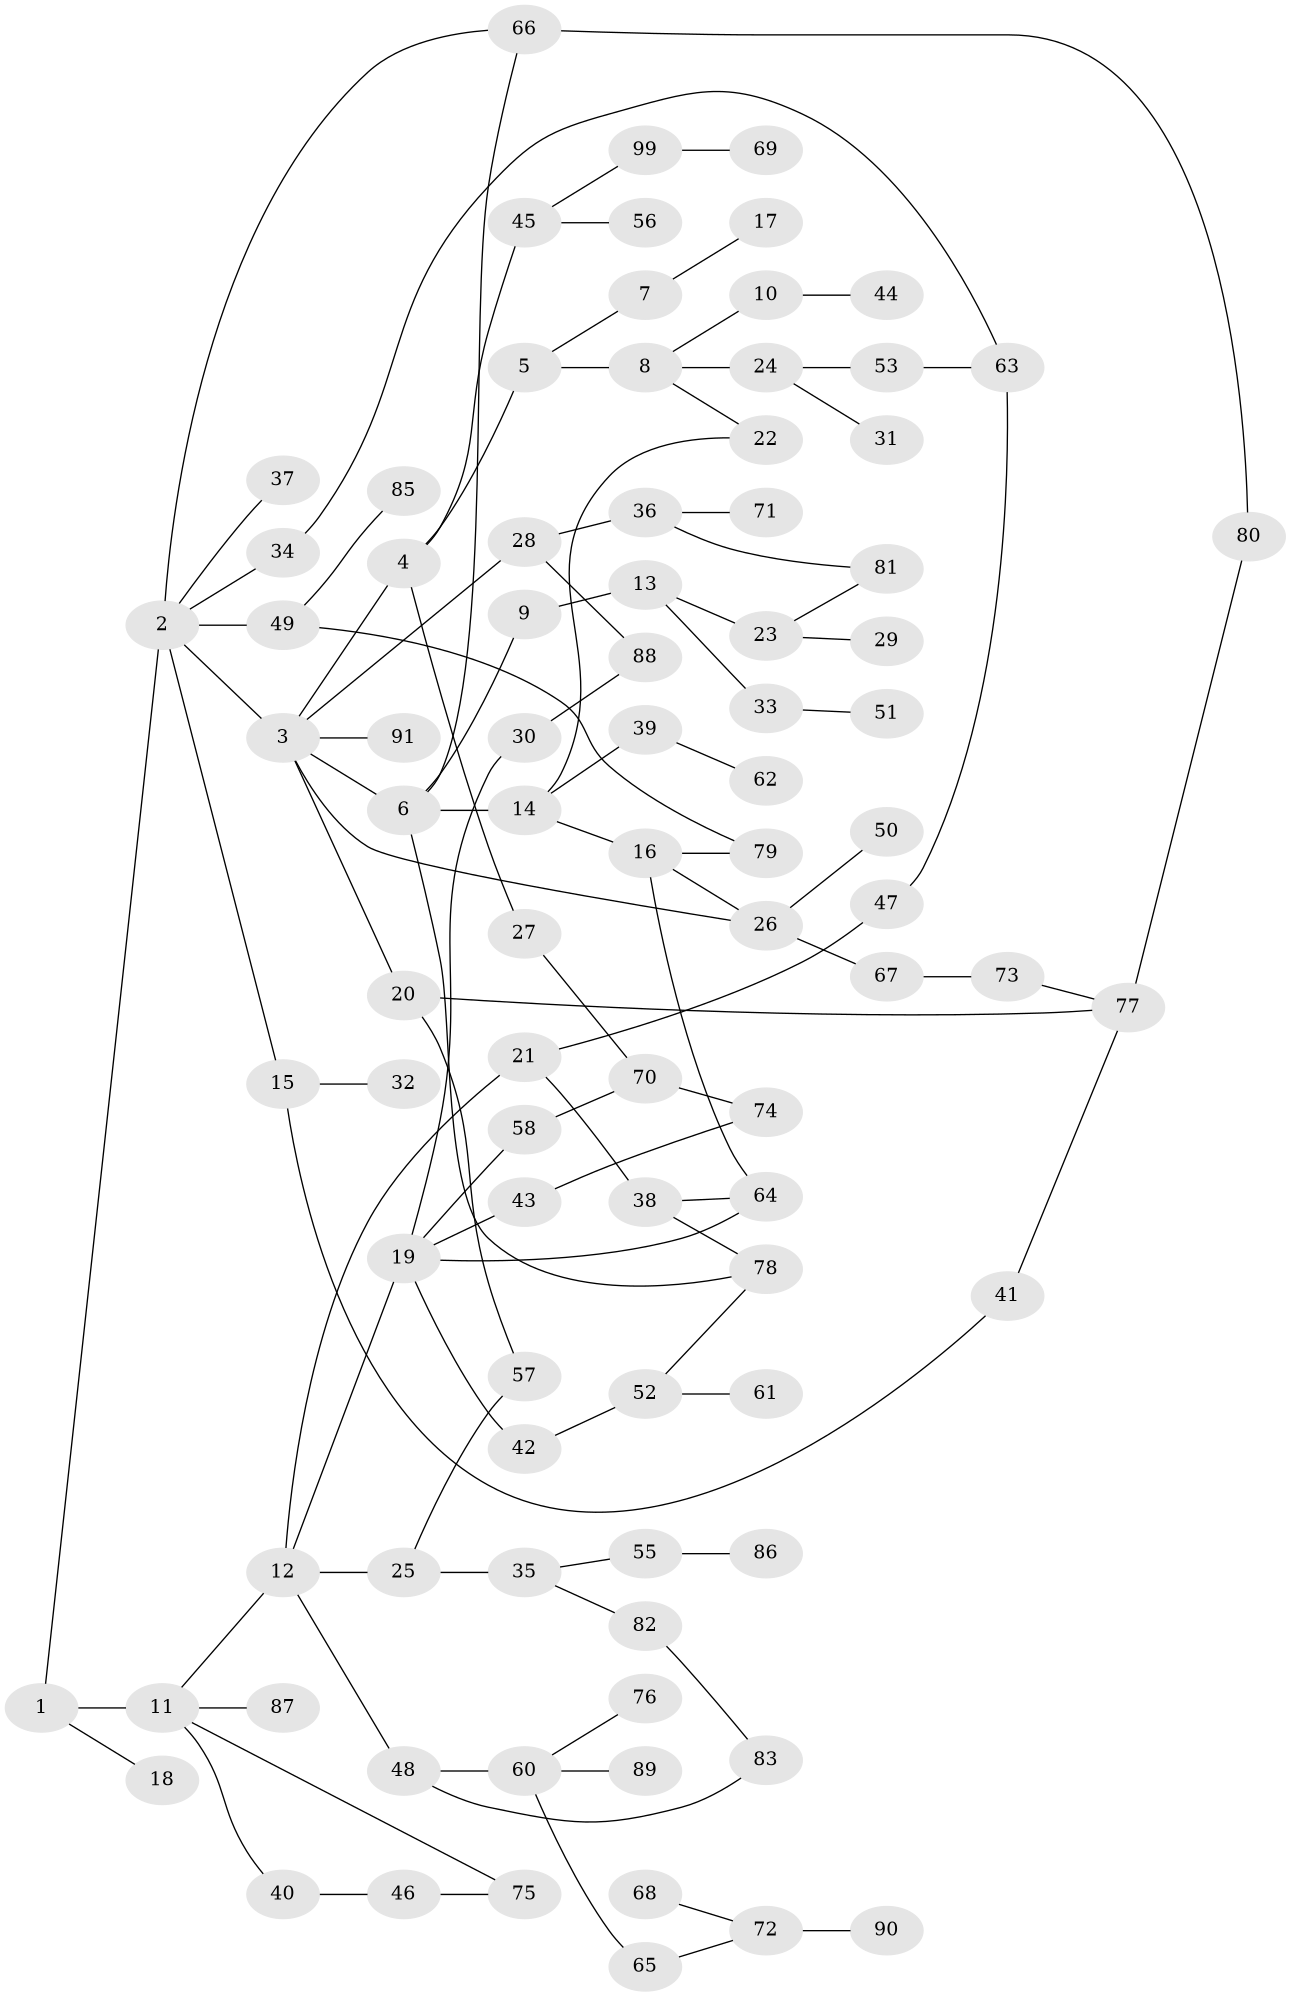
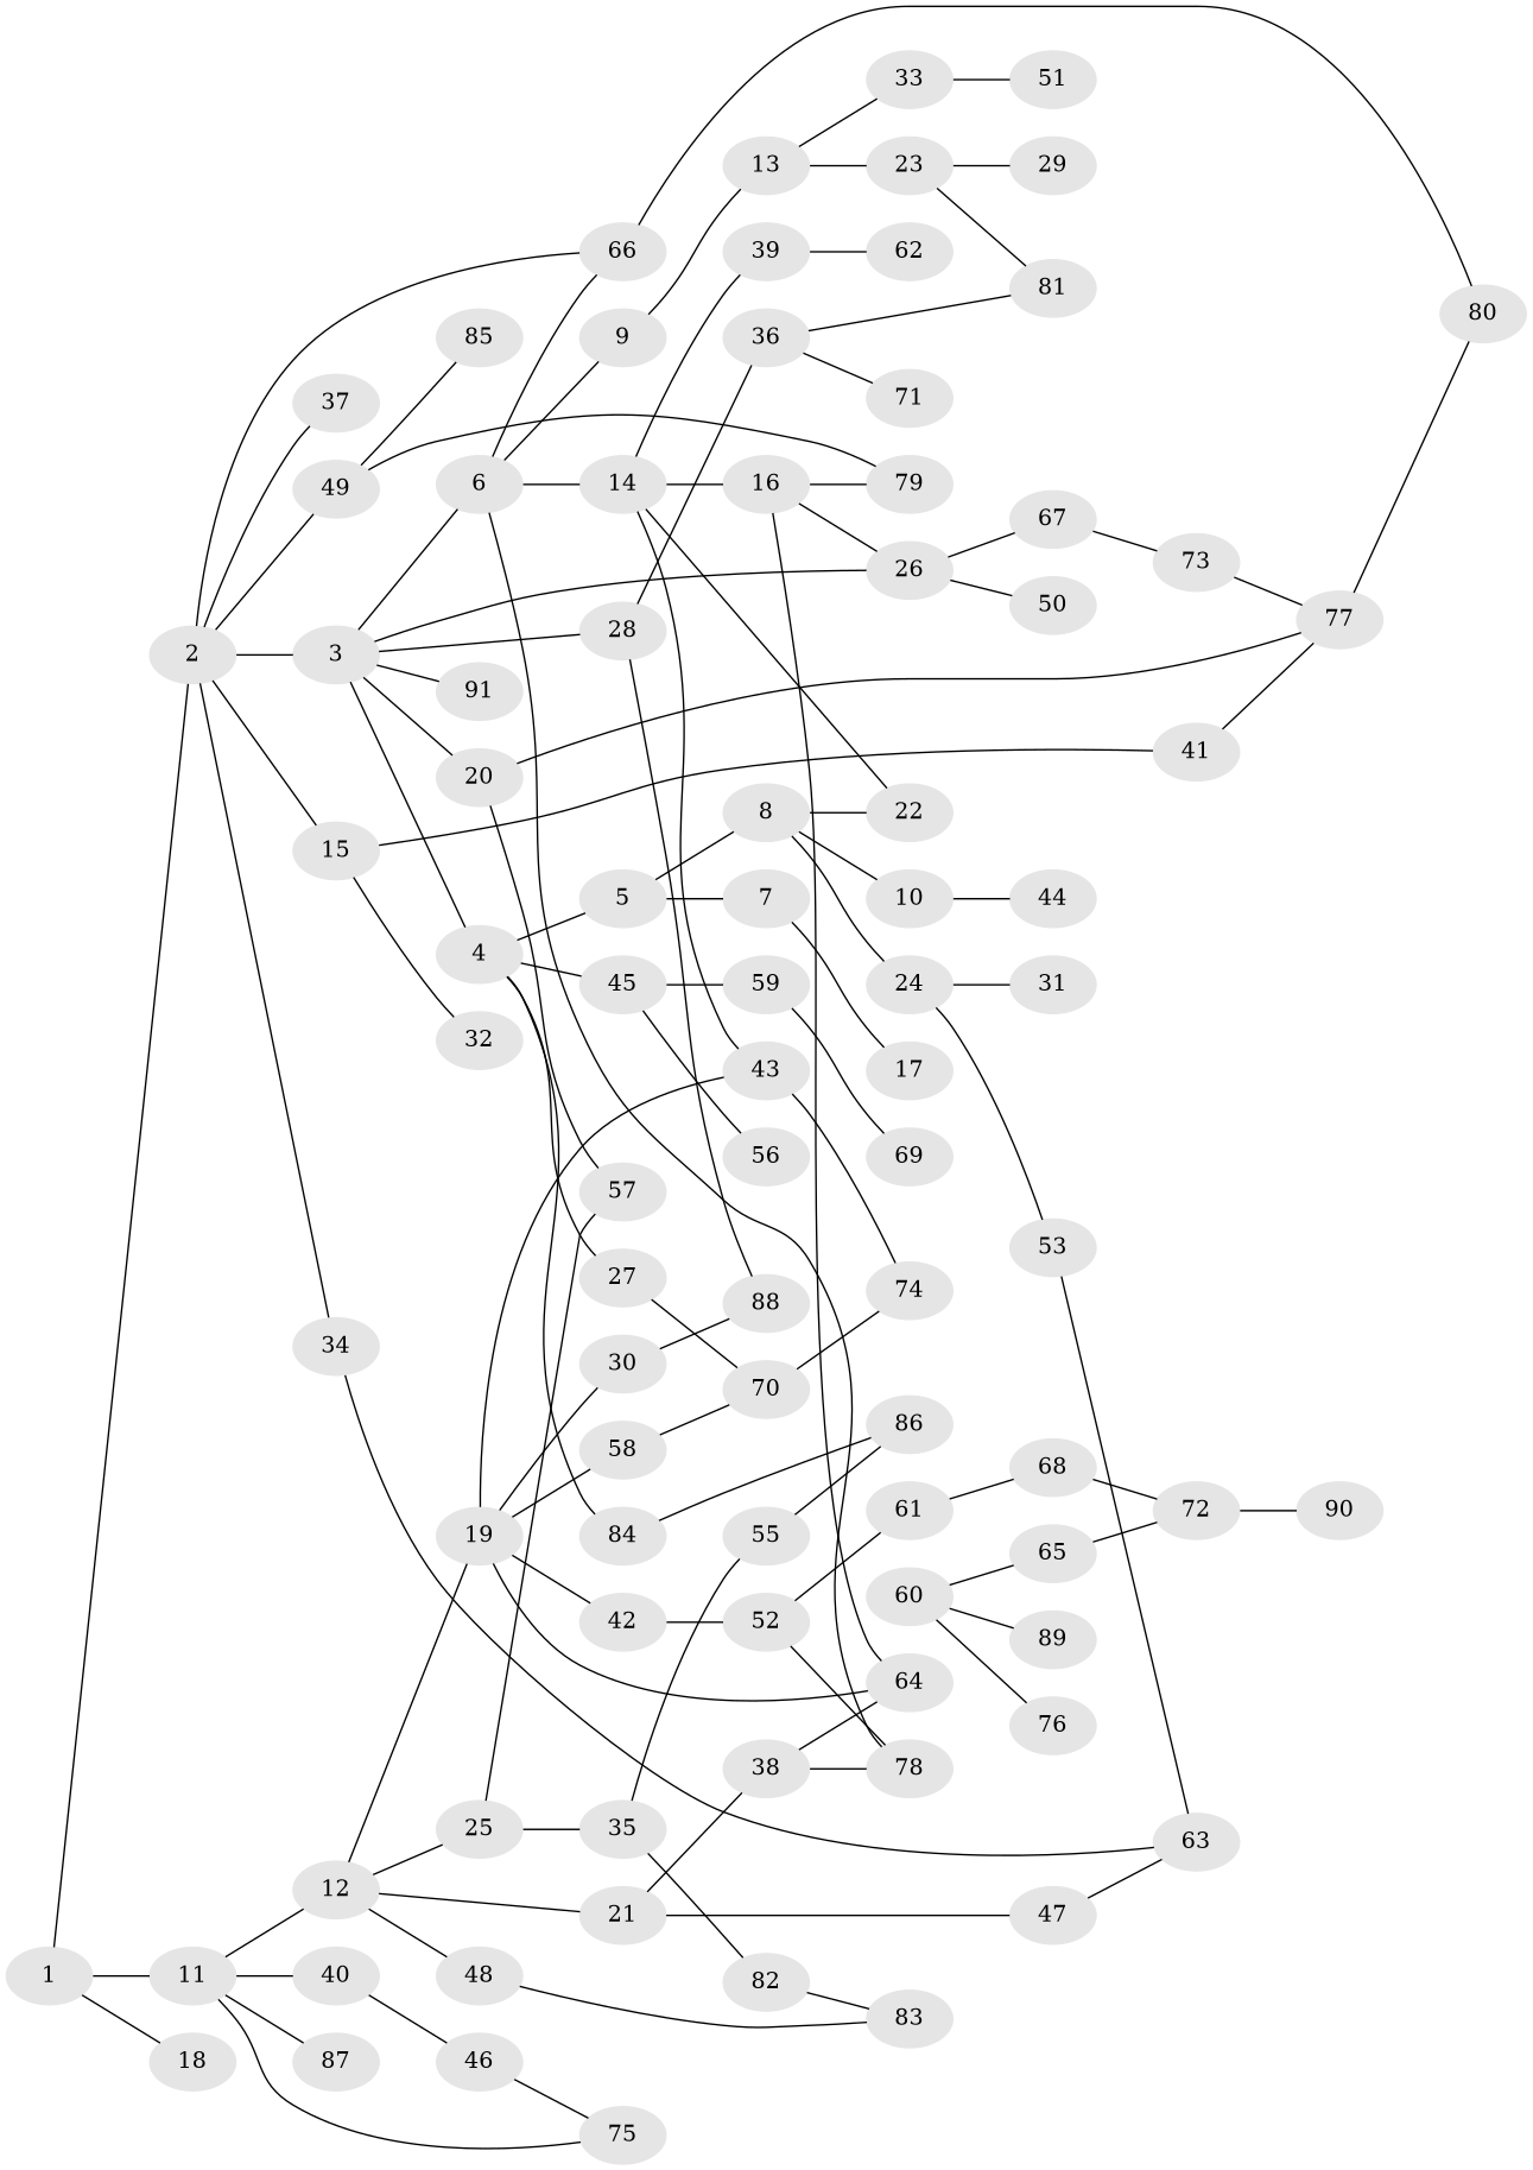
  graph {
    rankdir=LR
    node [color=gray90 style=filled]
    1
    2
    11
    18
    3
    15
    34
    37
    49
    66
    12
    40
    75
    87
    4
    6
    20
    26
    28
    91
    32
    41
    63
    79
    85
    80
    5
    27
    45
+   84
    9
    14
    78
    57
    77
    50
    67
    36
    88
    7
    8
    70
    56
-   59 [label=99]
+   59
    86
    17
    10
    22
    24
    13
    16
    39
    43
    44
    31
    53
    23
    33
    19
    21
    25
    48
    46
    64
    30
    42
    58
    38
    47
    35
    60
    83
    29
    81
    51
    62
    74
    52
    55
    82
    73
    71
    61
    69
    65
    76
    89
    68
    72
    90
    1 -- 2
    1 -- 11
    1 -- 18
    2 -- 3
    2 -- 15
    2 -- 34
    2 -- 37
    2 -- 49
    2 -- 66
    11 -- 12
    11 -- 40
    11 -- 75
    11 -- 87
    3 -- 4
    3 -- 6
    3 -- 20
    3 -- 26
    3 -- 28
    3 -- 91
    15 -- 32
    15 -- 41
    34 -- 63
    49 -- 79
    49 -- 85
    66 -- 80
    12 -- 19
    12 -- 21
    12 -- 25
    12 -- 48
    40 -- 46
    4 -- 5
    4 -- 27
    4 -- 45
+   4 -- 84
    6 -- 66
    6 -- 9
    6 -- 14
    6 -- 78
    20 -- 57
    20 -- 77
    26 -- 50
    26 -- 67
    28 -- 36
    28 -- 88
    41 -- 77
    5 -- 7
    5 -- 8
    27 -- 70
    45 -- 56
    45 -- 59
+   84 -- 86
    9 -- 13
    14 -- 22
    14 -- 16
    14 -- 39
+   14 -- 43
    77 -- 80
    67 -- 73
    36 -- 81
    36 -- 71
    7 -- 17
    8 -- 10
    8 -- 22
    8 -- 24
    70 -- 74
    59 -- 69
    10 -- 44
    24 -- 31
    24 -- 53
    13 -- 23
    13 -- 33
    16 -- 26
    16 -- 79
    16 -- 64
    39 -- 62
    43 -- 74
    53 -- 63
    23 -- 29
    23 -- 81
    33 -- 51
    19 -- 43
    19 -- 64
    19 -- 30
    19 -- 42
    19 -- 58
    21 -- 38
    21 -- 47
    25 -- 57
    25 -- 35
-   48 -- 60
    48 -- 83
    46 -- 75
    30 -- 88
    42 -- 52
    58 -- 70
    38 -- 78
    38 -- 64
    47 -- 63
    35 -- 55
    35 -- 82
    60 -- 65
    60 -- 76
    60 -- 89
    52 -- 78
    52 -- 61
    55 -- 86
    82 -- 83
    73 -- 77
+   61 -- 68
    65 -- 72
    68 -- 72
    72 -- 90
  }
